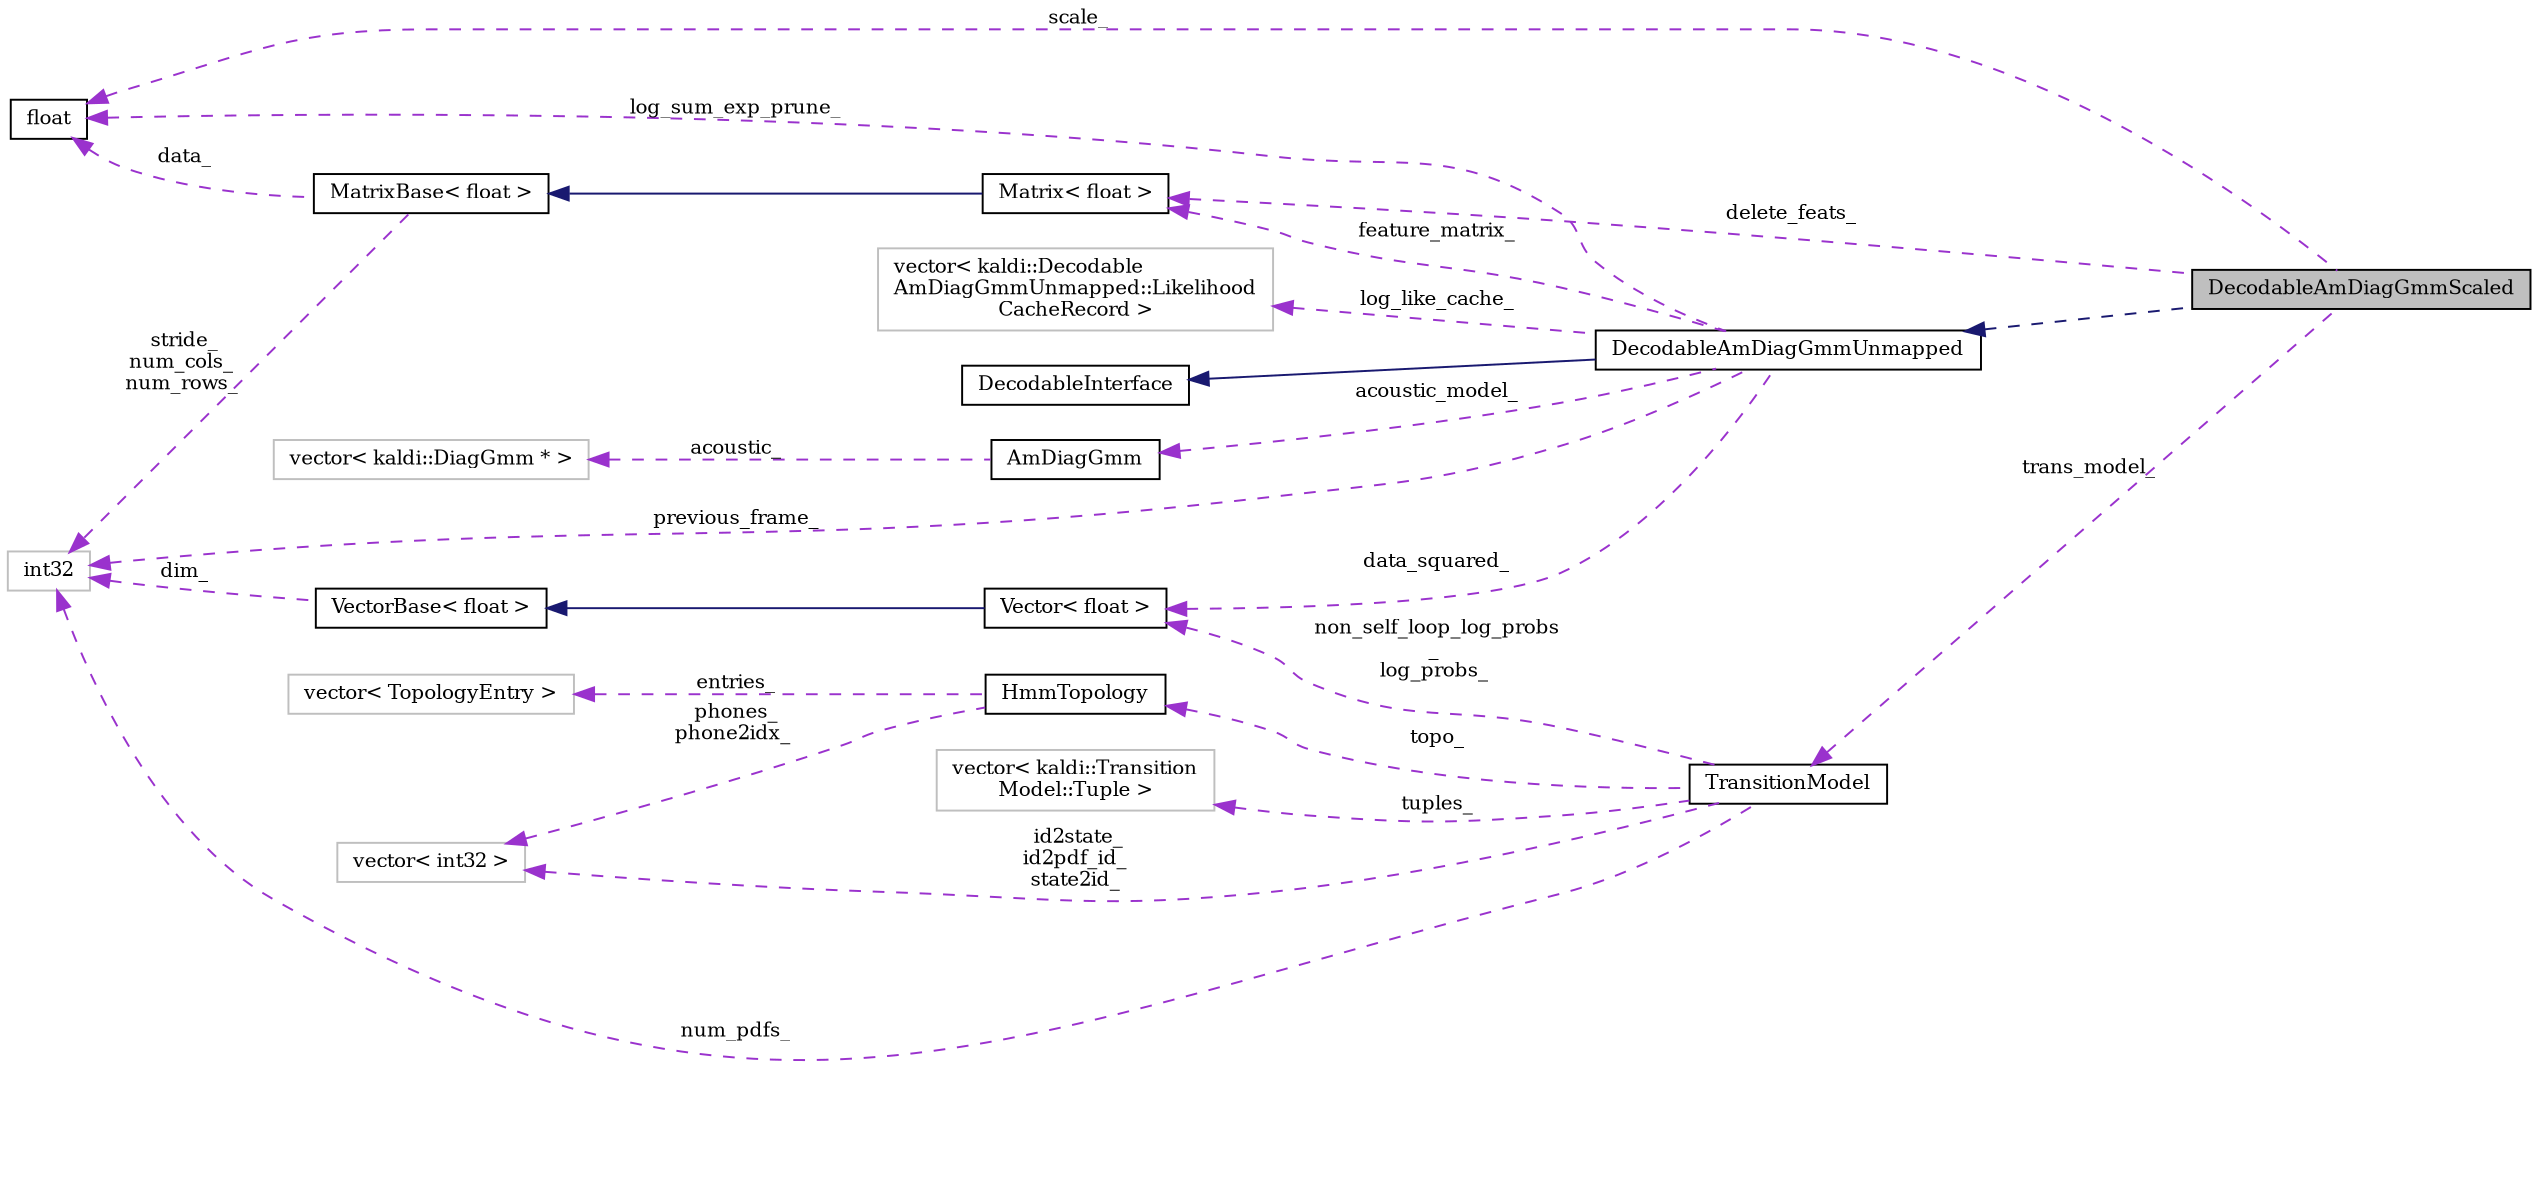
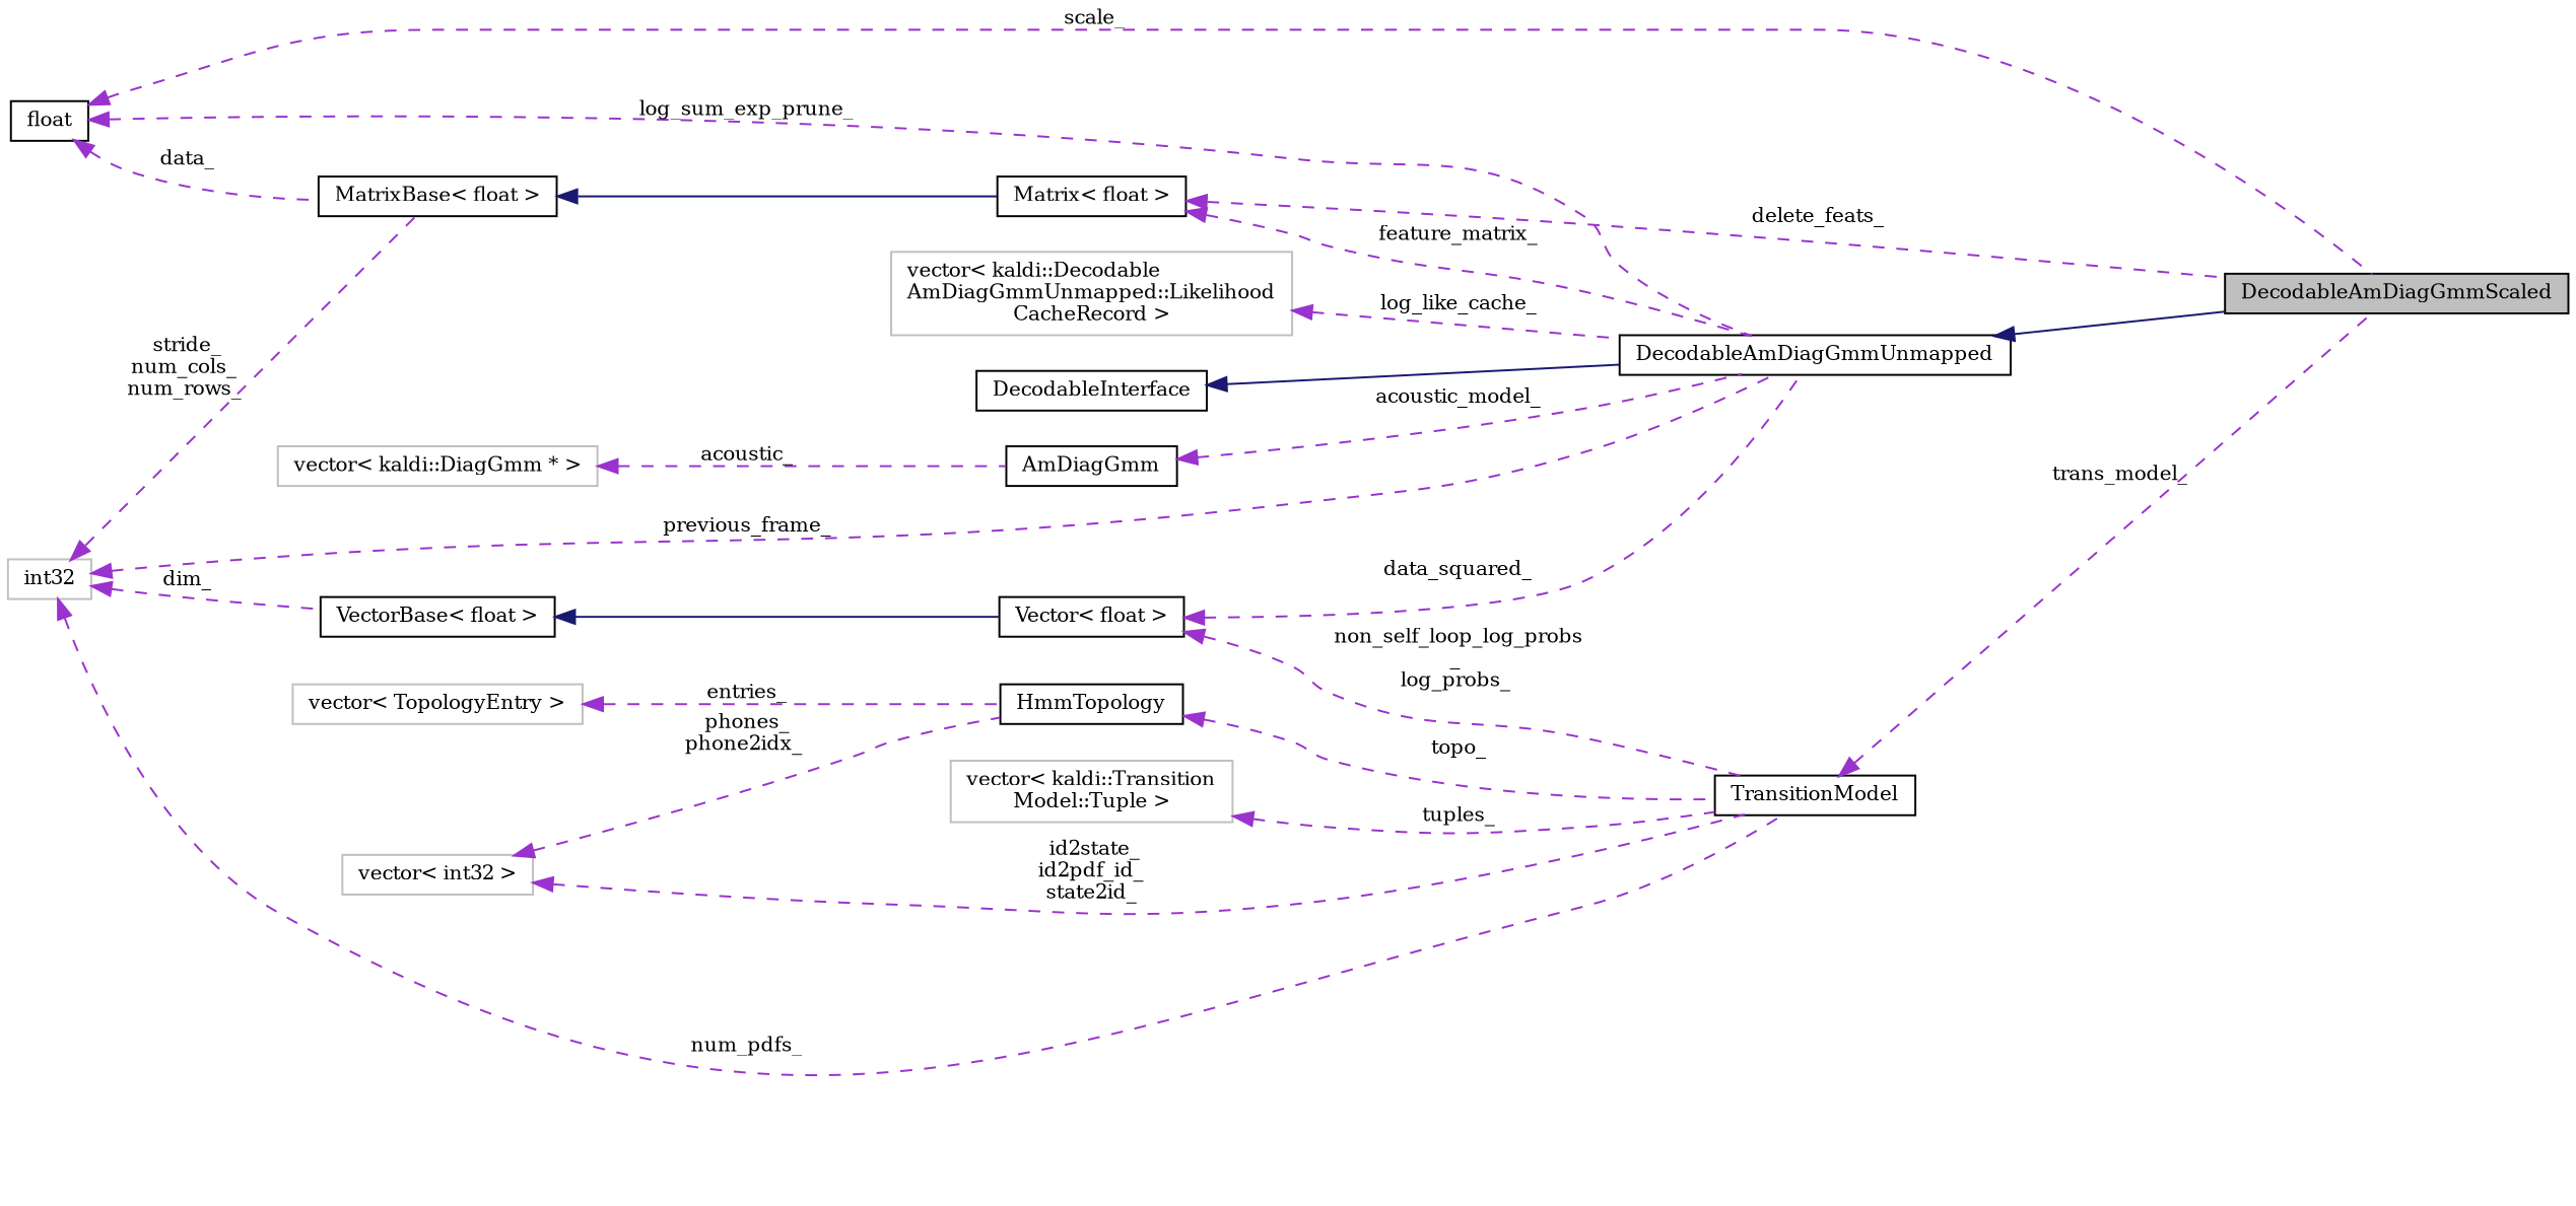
  digraph {
    fontname="DejaVu Serif"
    rankdir=LR
    node [color=black fillcolor=white fontname="DejaVu Serif" fontsize=10 shape=record style=filled]
    edge [color=darkorchid3 dir=back fontname="DejaVu Serif" fontsize=10 labelfontname=Helvetica labelfontsize=10 style=dashed]
    n1 [fillcolor=grey75 fontcolor=black height=0.2 label=DecodableAmDiagGmmScaled width=0.4]
    n2 [height=0.2 label=DecodableAmDiagGmmUnmapped width=0.4]
    n3 [height=0.2 label=DecodableInterface width=0.4]
    n4 [height=0.2 label=float width=0.4]
    n5 [height=0.2 label="MatrixBase\< float \>" width=0.4]
    n6 [height=0.2 label="Matrix\< float \>" width=0.4]
    n7 [height=0.2 label="VectorBase\< float \>" width=0.4]
    n8 [height=0.2 label="Vector\< float \>" width=0.4]
    n9 [color=grey75 height=0.2 label=int32 width=0.4]
    n10 [height=0.2 label=TransitionModel width=0.4]
    n11 [height=0.2 label=AmDiagGmm width=0.4]
    n12 [color=grey75 height=0.2 label="vector\< kaldi::DiagGmm * \>" width=0.4]
    n13 [color=grey75 height=0.2 label="vector\< kaldi::Decodable\lAmDiagGmmUnmapped::Likelihood\lCacheRecord \>" width=0.4]
    n14 [height=0.2 label=HmmTopology width=0.4]
    n15 [color=grey75 height=0.2 label="vector\< int32 \>" width=0.4]
    n16 [color=grey75 height=0.2 label="vector\< TopologyEntry \>" width=0.4]
    n17 [color=grey75 height=0.2 label="vector\< kaldi::Transition\lModel::Tuple \>" width=0.4]
-   n2 -> n1 [color=midnightblue]
+   n2 -> n1 [color=midnightblue style=solid]
    n3 -> n2 [color=midnightblue style=solid]
    n4 -> n1 [label=" scale_"]
    n4 -> n2 [label=" log_sum_exp_prune_"]
    n4 -> n5 [label=" data_"]
    n5 -> n6 [color=midnightblue style=solid]
    n6 -> n1 [label=" delete_feats_"]
    n6 -> n2 [label=" feature_matrix_"]
    n7 -> n8 [color=midnightblue style=solid]
    n8 -> n2 [label=" data_squared_"]
    n8 -> n10 [label=" non_self_loop_log_probs\l_\nlog_probs_"]
    n9 -> n2 [label=" previous_frame_"]
    n9 -> n5 [label=" stride_\nnum_cols_\nnum_rows_"]
    n9 -> n7 [label=" dim_"]
    n9 -> n10 [label=" num_pdfs_"]
    n10 -> n1 [label=" trans_model_"]
    n11 -> n2 [label=" acoustic_model_"]
    n12 -> n11 [label=" acoustic_"]
    n13 -> n2 [label=" log_like_cache_"]
    n14 -> n10 [label=" topo_"]
    n15 -> n10 [label=" id2state_\nid2pdf_id_\nstate2id_"]
    n15 -> n14 [label=" phones_\nphone2idx_"]
    n16 -> n14 [label=" entries_"]
    n17 -> n10 [label=" tuples_"]
  }
